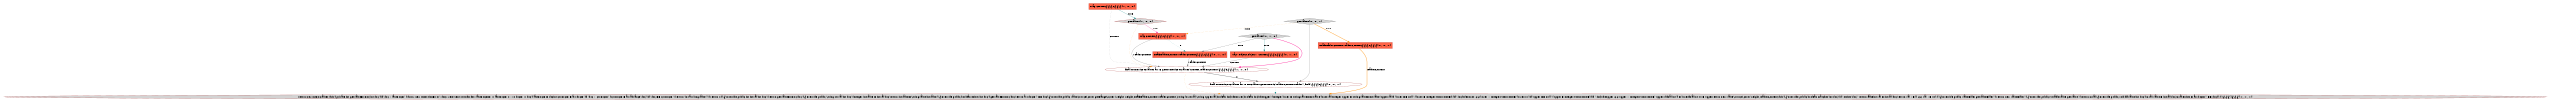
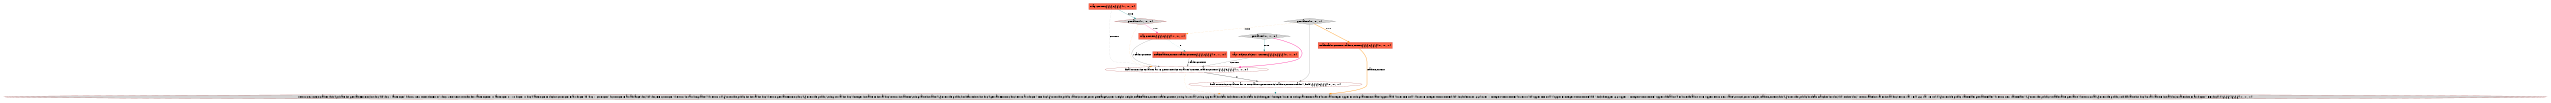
  digraph {
    node [color=brown fillcolor=tomato shape=box style=filled]
    edge [color=gray40 style=solid]
    n1 [fillcolor=white label="final NumericDocValues arr = getNumericDocValues(context,readerContext)@@@3@@@['1', '1', '0']" shape=ellipse]
    n2 [fillcolor=white label="final NumericDocValues arr = DocValues.getNumeric(readerContext.reader(),field)@@@3@@@['0', '0', '1']" shape=ellipse]
    n3 [fillcolor=lightgray label="return new IntDocValues(this){private int getValueForDoc(int doc){if (doc < lastDocID) {throw new AssertionError(\"docs were sent out-of-order: lastDocID=\" + lastDocID + \" vs doc=\" + doc)}lastDocID = docint curDocID = arr.docID()if (doc > curDocID) {curDocID = arr.advance(doc)}if (doc == curDocID) {return (int)arr.longValue()}{return 0}}@Override public int intVal(int doc){return getValueForDoc(doc)}@Override public String strVal(int doc){Integer intValue = intVal(doc)return intValueToStringValue(intValue)}@Override public boolean exists(int doc){getValueForDoc(doc)return arr.docID() == doc}@Override public ValueSourceScorer getRangeScorer(Weight weight,LeafReaderContext readerContext,String lowerVal,String upperVal,boolean includeLower,boolean includeUpper){Integer lower = stringValueToIntValue(lowerVal)Integer upper = stringValueToIntValue(upperVal)if (lower == null) {lower = Integer.MIN_VALUE}{if (!includeLower && lower < Integer.MAX_VALUE) lower++}if (upper == null) {upper = Integer.MAX_VALUE}{if (!includeUpper && upper > Integer.MIN_VALUE) upper--}final int ll = lowerfinal int uu = upperreturn new ValueSourceScorer(weight,readerContext,this){@Override public boolean matches(int doc){if (!exists(doc)) return falseint val = intVal(doc)return val >= ll && val <= uu}}}@Override public ValueFiller getValueFiller(){return new ValueFiller(){@Override public MutableValue getValue(){return mval}@Override public void fillValue(int doc){mval.value = intVal(doc)mval.exists = arr.docID() == doc}}}}@@@4@@@['1', '1', '1']" shape=ellipse]
    n4 [label="Map context@@@2@@@['1', '0', '0']"]
    n5 [fillcolor=lightgray label="getValues['1', '0', '0']" shape=diamond]
    n6 [label="Map context@@@2@@@['1', '0', '1']"]
    n7 [label="LeafReaderContext readerContext@@@2@@@['0', '1', '0']"]
    n8 [label="Map<Object,Object> context@@@2@@@['0', '1', '0']"]
    n9 [label="LeafReaderContext readerContext@@@2@@@['0', '0', '1']"]
    n10 [color=gray40 fillcolor=lightgray label="getValues['0', '1', '0']" shape=diamond]
    n11 [color=gray40 fillcolor=lightgray label="getValues['0', '0', '1']" shape=diamond]
    n1 -> n2 [label=0 style=bold]
    n1 -> n3 [color=darkorange style=dotted]
    n2 -> n3 [color=teal style=dotted]
    n4 -> n1 [label=context style=dotted]
    n4 -> n5 [color=teal label=true]
    n5 -> n1 [color=darkorange style=dotted]
    n5 -> n6 [color=deeppink label=true]
    n6 -> n1 [label=readerContext]
    n6 -> n7 [color=teal label=0 style=dotted]
    n7 -> n1 [label=readerContext]
    n8 -> n1 [label=context]
    n9 -> n3 [color=darkorange label=readerContext style=bold]
    n10 -> n1 [color=deeppink style=bold]
-   n10 -> n7 [label=true]
    n10 -> n8 [color=teal label=true]
    n11 -> n2
    n11 -> n6 [color=darkorange label=true style=dotted]
    n11 -> n9 [color=darkorange label=true style=bold]
  }
